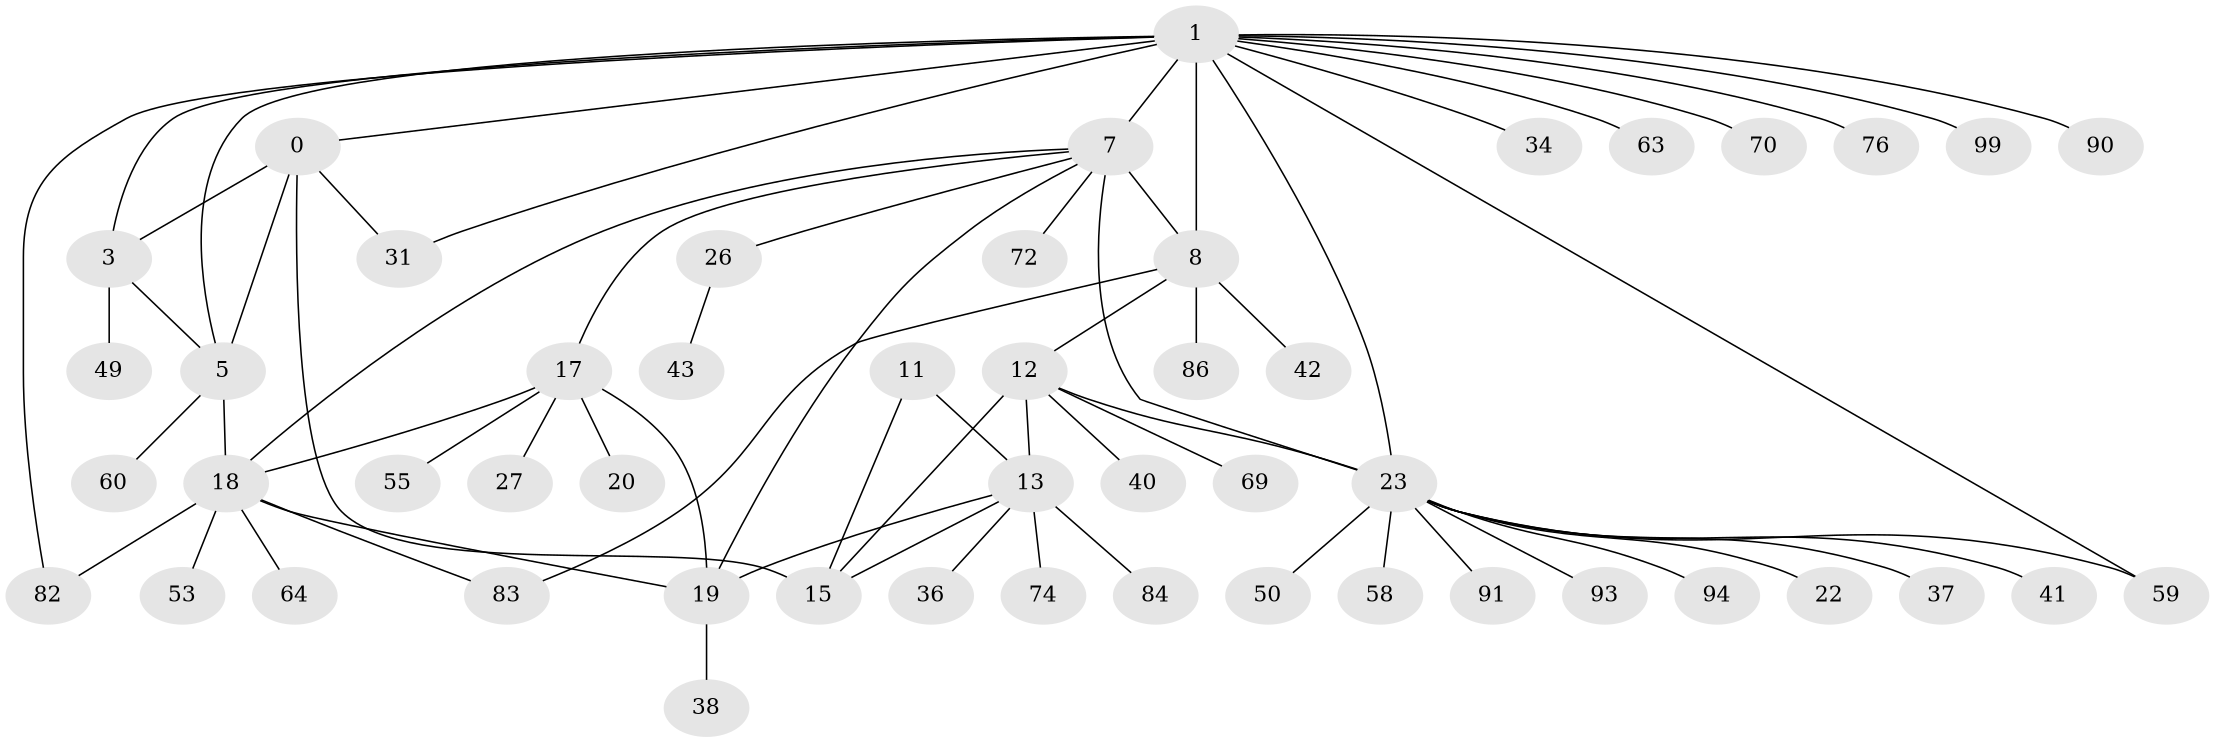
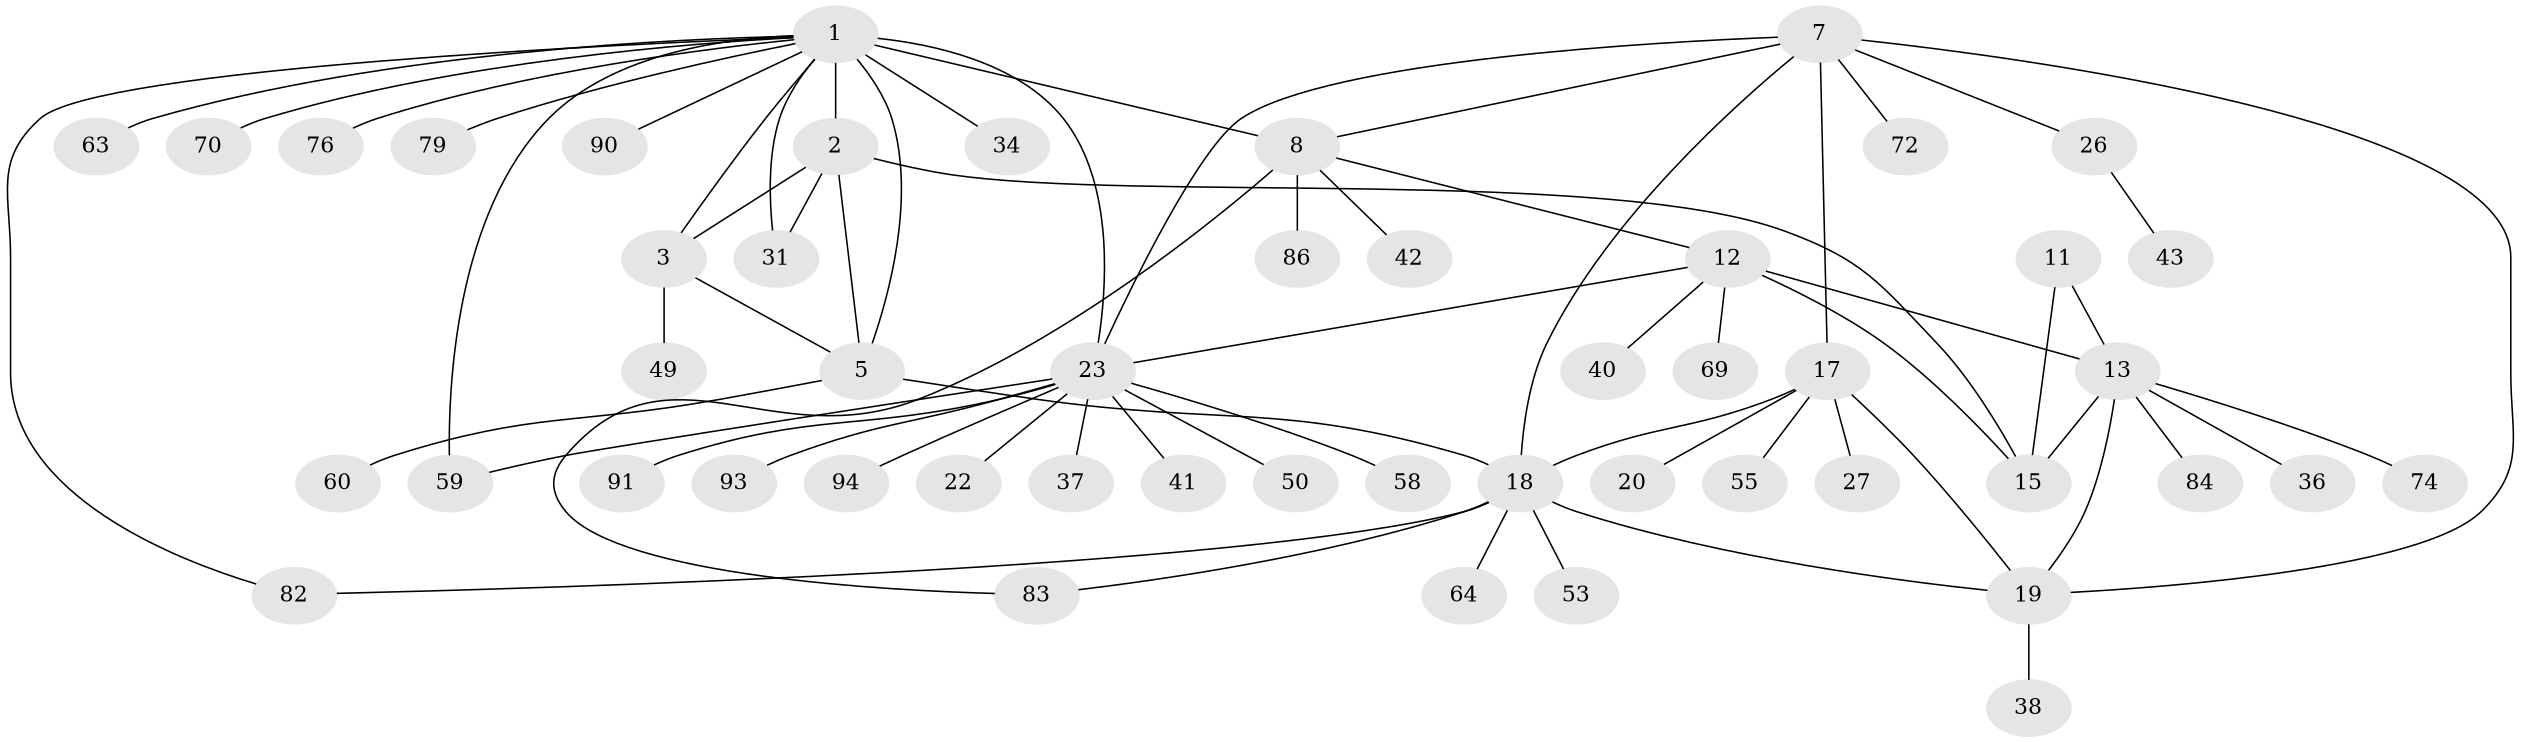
  graph {
    node [color=gray90 style=filled]
    1 [super="+35+6"]
-   2 [super="+30+4+66+80" label=0]
+   2 [super="+30+4+66+80"]
    3
    5
    7 [super="+16+48+45"]
    8
    23 [super="+25+24+88+57"]
    31 [super="+81"]
    34
    59 [super="+95"]
    63
    70
    76
-   79 [label=99]
+   79
    82
    90
    15 [super="+71+73"]
    49
    18
    60
    17
    19 [super="+20+68"]
    26 [super="+51"]
    72
    12 [super="+44+52+85+89+87+14"]
    42
    83
    86
    n29 [label=22]
    37
    41
    50
    58
    91
    93
    94
    53
    64
    27 [super="+62"]
    n40 [label=20]
    55
    38
    43
    13
    40
    69
    11 [super="+56"]
    36
    74
    84
    1 -- 2 [weight=2]
    1 -- 3
    1 -- 5
-   1 -- 7 [weight=4]
    1 -- 8 [weight=4]
    1 -- 23 [weight=3]
    1 -- 31
    1 -- 34
    1 -- 59
    1 -- 63
    1 -- 70
    1 -- 76
    1 -- 79
    1 -- 82
    1 -- 90
    2 -- 3 [weight=2]
    2 -- 5 [weight=2]
    2 -- 31
    2 -- 15
    3 -- 5
    3 -- 49
    5 -- 18
    5 -- 60
    7 -- 8
    7 -- 23 [weight=3]
    7 -- 18
    7 -- 17
    7 -- 19 [weight=3]
    7 -- 26
    7 -- 72
    8 -- 12
    8 -- 42
    8 -- 83
    8 -- 86
    23 -- 59
    23 -- n29
    23 -- 37
    23 -- 41
    23 -- 50
    23 -- 58
    23 -- 91
    23 -- 93
    23 -- 94
    18 -- 82
    18 -- 19 [weight=2]
    18 -- 83
    18 -- 53
    18 -- 64
    17 -- 18
    17 -- 19 [weight=2]
    17 -- 27
    17 -- n40
    17 -- 55
    19 -- 38
    26 -- 43
    12 -- 23
    12 -- 15 [weight=2]
    12 -- 13 [weight=2]
    12 -- 40
    12 -- 69
    13 -- 15
    13 -- 19
    13 -- 36
    13 -- 74
    13 -- 84
    11 -- 15
    11 -- 13
  }
